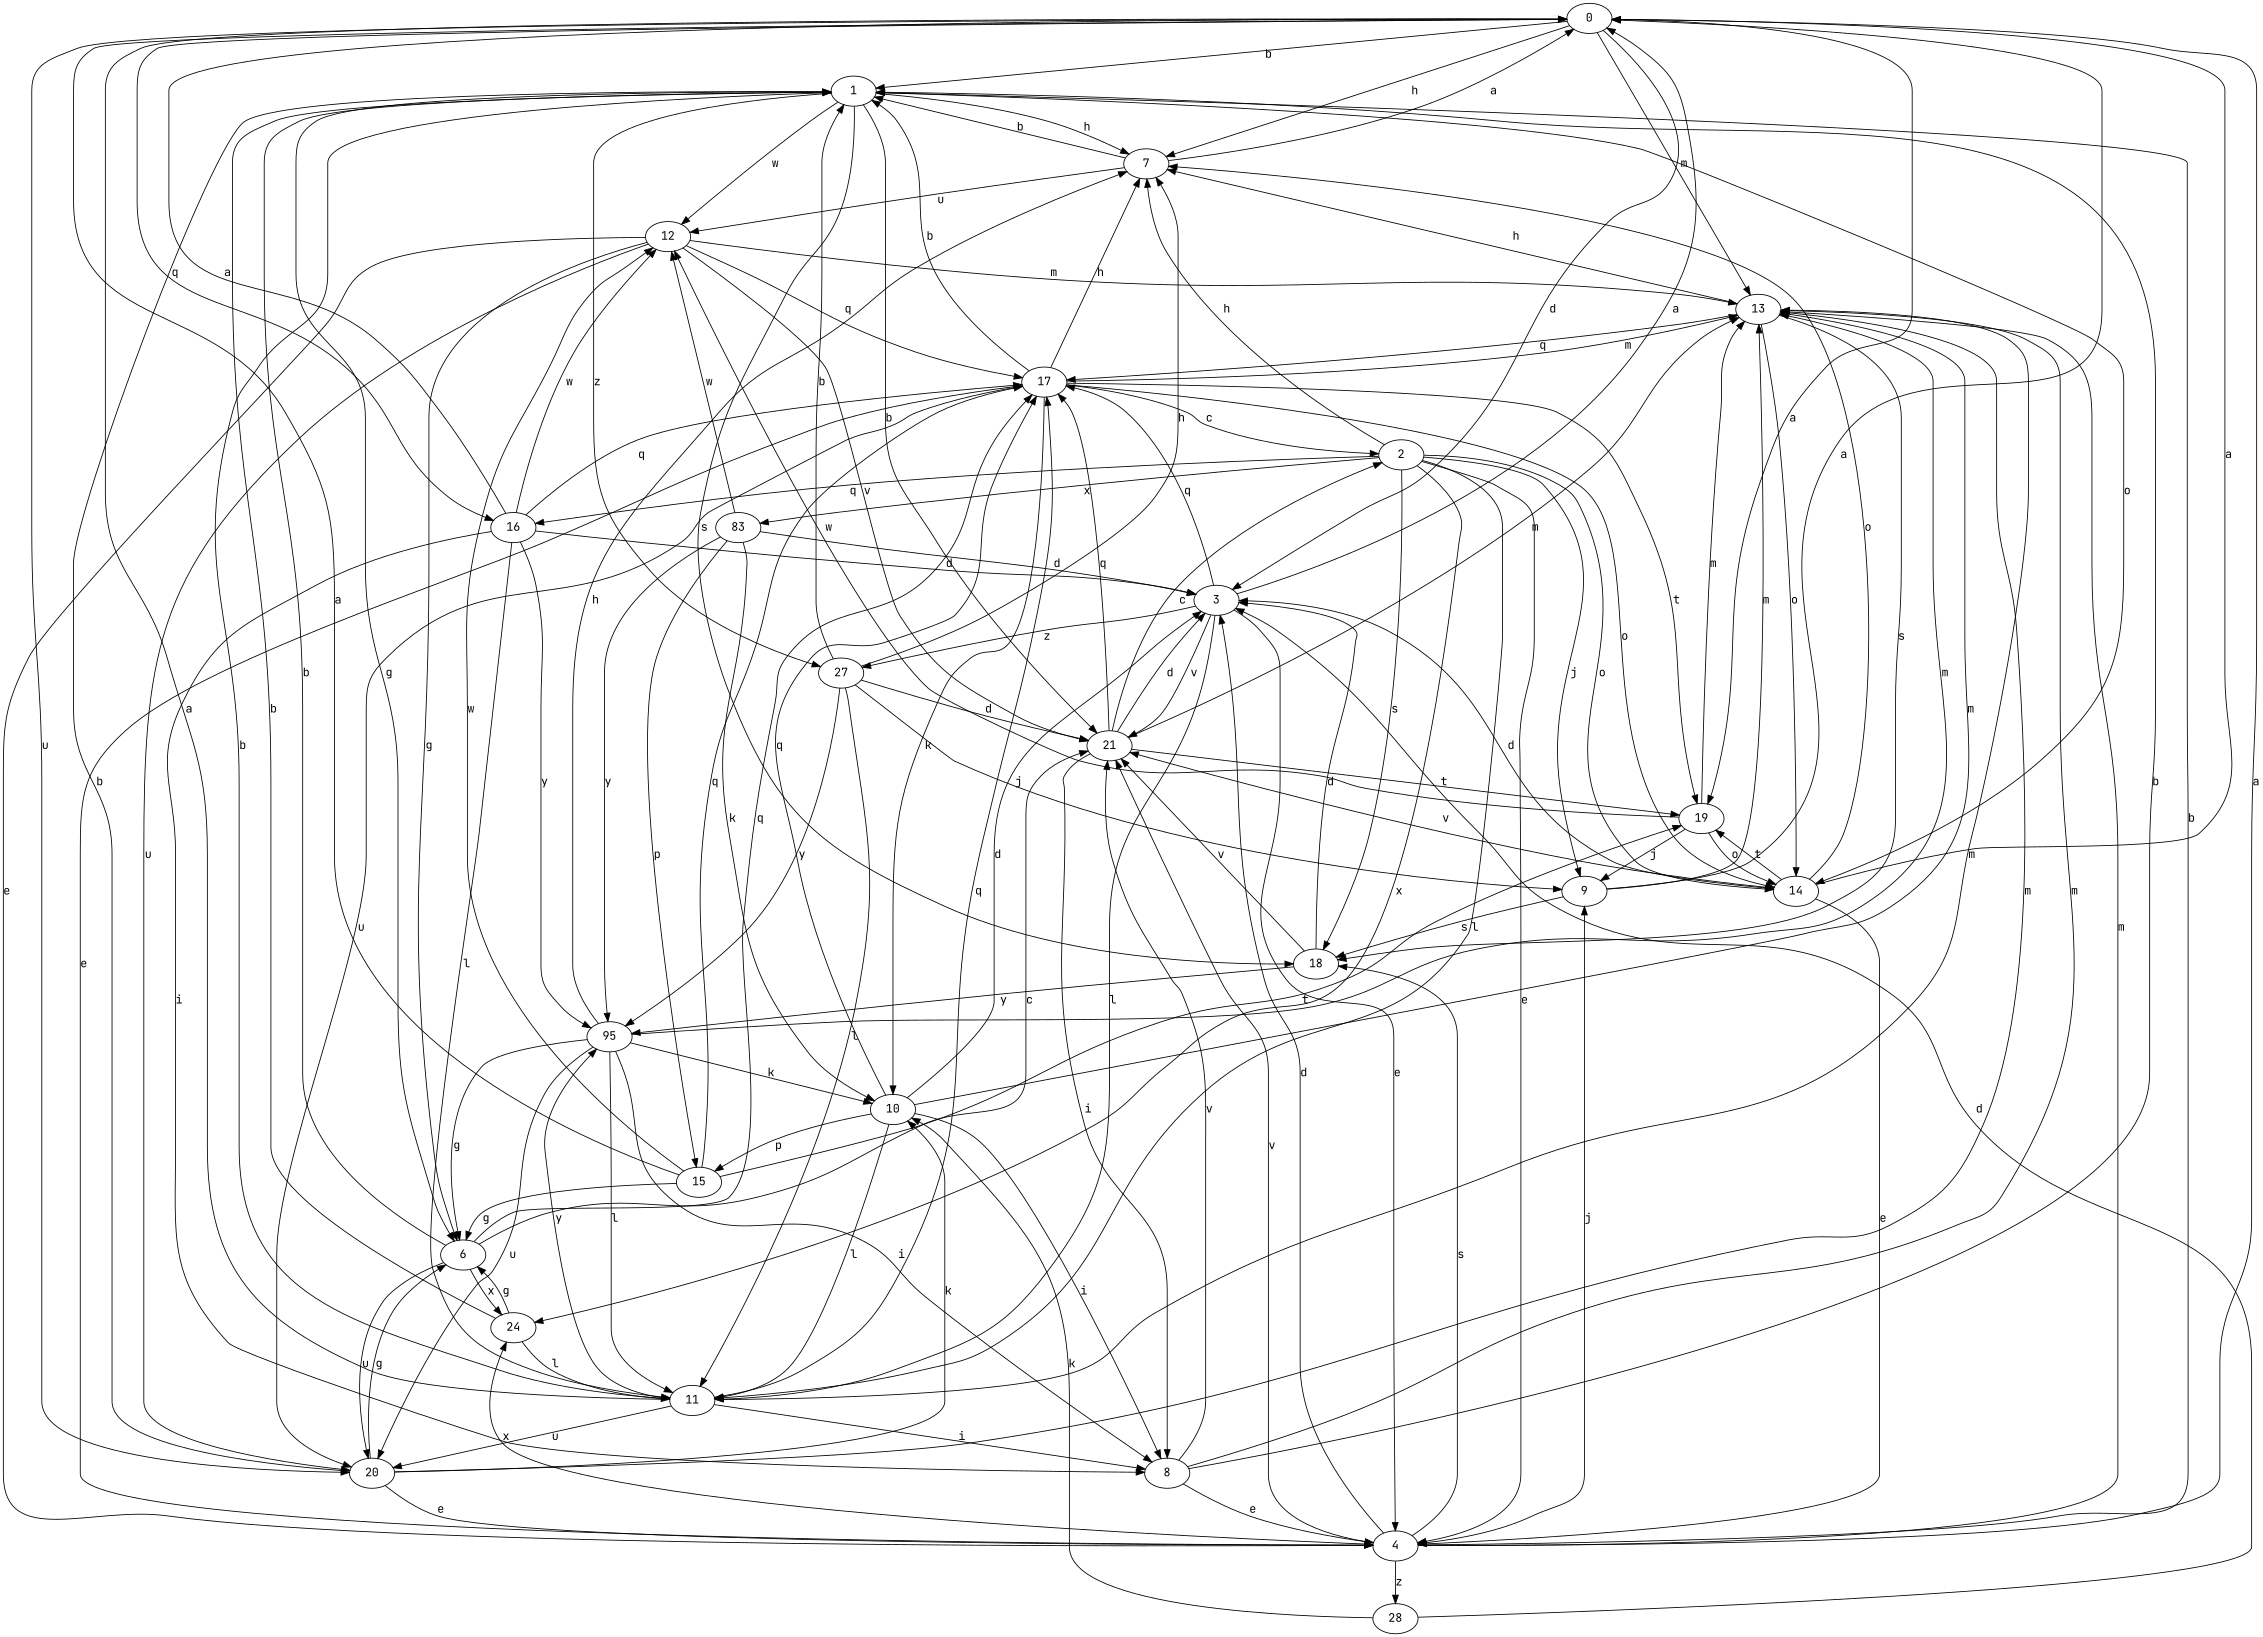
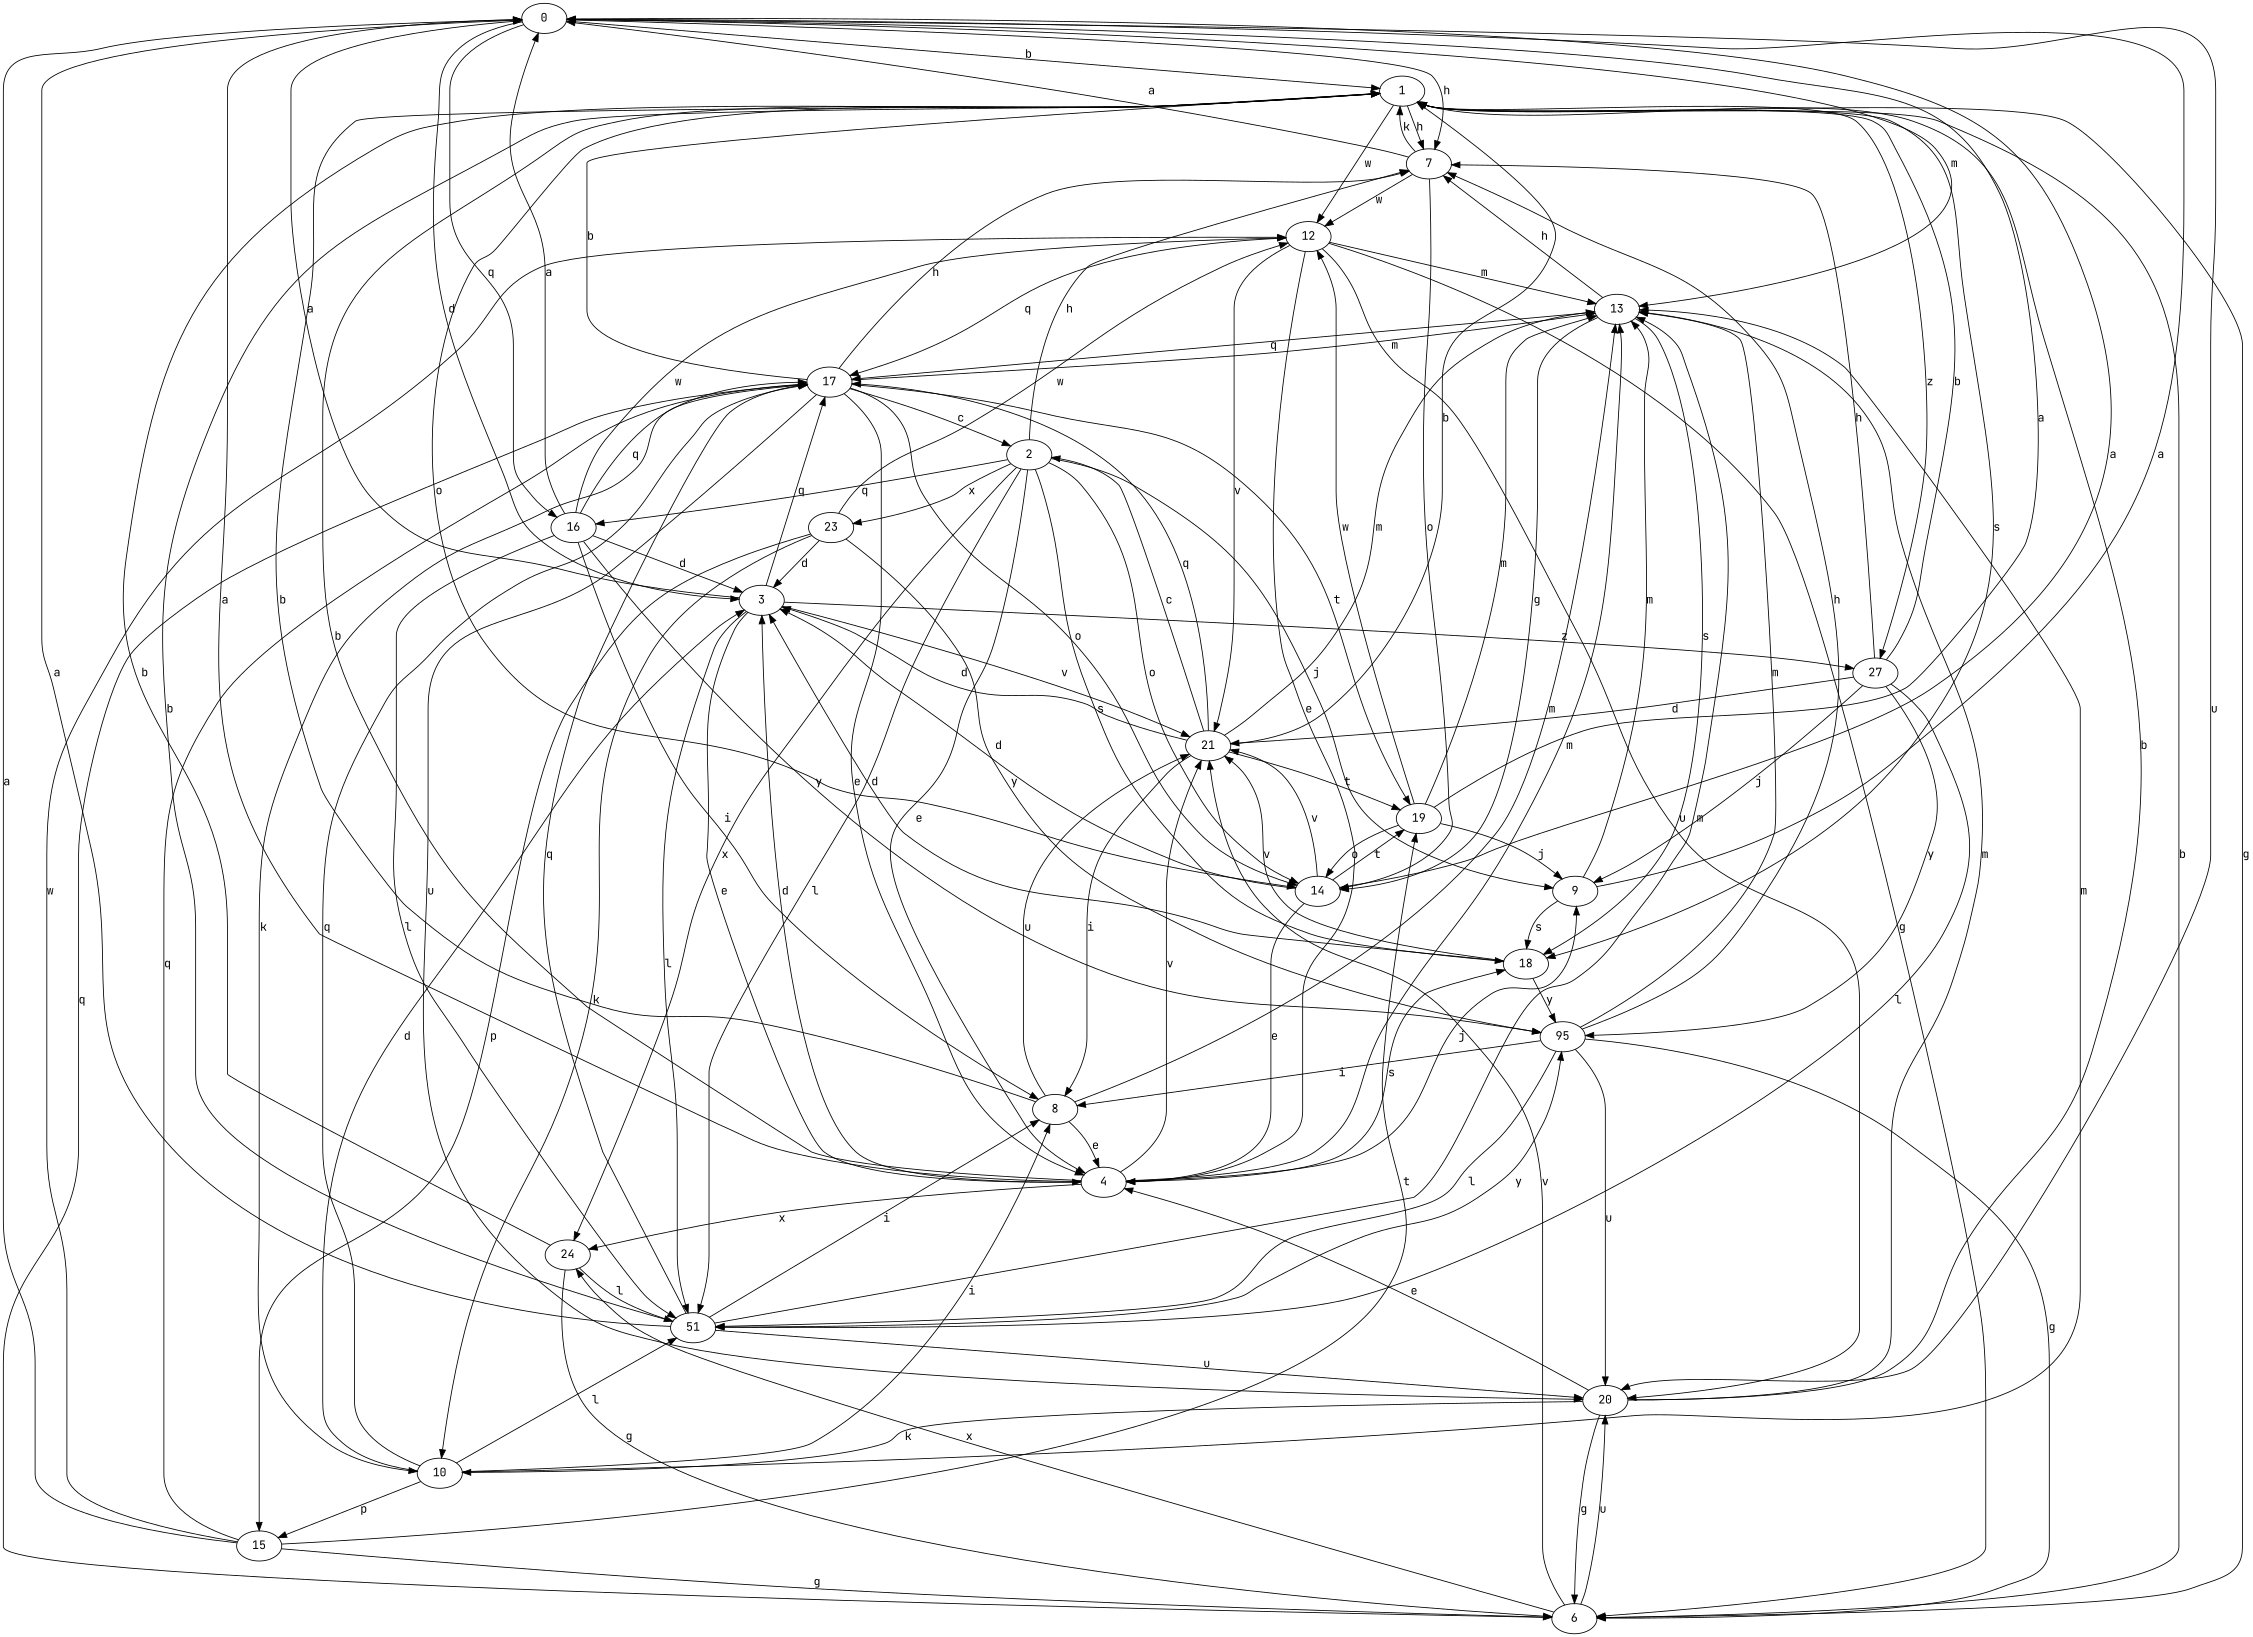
  strict digraph {
    fontname="JetBrains Mono"
    node [fontname="JetBrains Mono"]
    edge [fontname="JetBrains Mono"]
    0
    1
    3
    7
    13
    16
    20
    6
    14
    18
    n11 [label=12]
    27
    4
-   11
+   11 [label=51]
    17
    21
    8
    n18 [label=95]
    10
    24
    19
    9
    2
-   23 [label=83]
-   28
+   23
    15
    0 -> 1 [label=b]
    0 -> 3 [label=d]
    0 -> 7 [label=h]
    0 -> 13 [label=m]
    0 -> 16 [label=q]
    0 -> 20 [label=u]
    1 -> 7 [label=h]
    1 -> 6 [label=g]
    1 -> 14 [label=o]
    1 -> 18 [label=s]
    1 -> n11 [label=w]
    1 -> 27 [label=z]
    3 -> 0 [label=a]
    3 -> 27 [label=z]
    3 -> 4 [label=e]
    3 -> 11 [label=l]
    3 -> 17 [label=q]
    3 -> 21 [label=v]
    7 -> 0 [label=a]
-   7 -> 1 [label=b]
-   14 -> 7 [label=o]
-   7 -> n11 [label=u]
+   7 -> 1 [label=k]
+   7 -> 14 [label=o]
+   7 -> n11 [label=w]
    13 -> 7 [label=h]
-   13 -> 14 [label=o]
+   13 -> 14 [label=g]
    13 -> 18 [label=s]
    13 -> 17 [label=q]
    16 -> 0 [label=a]
    16 -> 3 [label=d]
    16 -> n11 [label=w]
    16 -> 11 [label=l]
    16 -> 17 [label=q]
    16 -> 8 [label=i]
    16 -> n18 [label=y]
    20 -> 1 [label=b]
    20 -> 13 [label=m]
    20 -> 6 [label=g]
    20 -> 4 [label=e]
    20 -> 10 [label=k]
    6 -> 1 [label=b]
    6 -> 20 [label=u]
    6 -> 17 [label=q]
-   6 -> 21 [label=c]
+   6 -> 21 [label=v]
    6 -> 24 [label=x]
    14 -> 0 [label=a]
    14 -> 3 [label=d]
    14 -> 4 [label=e]
    14 -> 21 [label=v]
    14 -> 19 [label=t]
    18 -> 3 [label=d]
    18 -> 21 [label=v]
    18 -> n18 [label=y]
    n11 -> 13 [label=m]
    n11 -> 20 [label=u]
    n11 -> 6 [label=g]
    n11 -> 4 [label=e]
    n11 -> 17 [label=q]
    n11 -> 21 [label=v]
    27 -> 1 [label=b]
    27 -> 7 [label=h]
    27 -> 11 [label=l]
    27 -> 21 [label=d]
    27 -> n18 [label=y]
    27 -> 9 [label=j]
    4 -> 0 [label=a]
    4 -> 1 [label=b]
    4 -> 3 [label=d]
    4 -> 13 [label=m]
    4 -> 18 [label=s]
    4 -> 21 [label=v]
    4 -> 24 [label=x]
    4 -> 9 [label=j]
-   4 -> 28 [label=z]
    11 -> 0 [label=a]
    11 -> 1 [label=b]
    11 -> 13 [label=m]
    11 -> 20 [label=u]
    11 -> 17 [label=q]
    11 -> 8 [label=i]
    11 -> n18 [label=y]
    17 -> 1 [label=b]
    17 -> 7 [label=h]
    17 -> 13 [label=m]
    17 -> 20 [label=u]
    17 -> 14 [label=o]
    17 -> 4 [label=e]
    17 -> 10 [label=k]
    17 -> 19 [label=t]
    17 -> 2 [label=c]
-   1 -> 21 [label=b]
+   21 -> 1 [label=b]
    21 -> 3 [label=d]
    21 -> 13 [label=m]
    21 -> 17 [label=q]
    21 -> 8 [label=i]
    21 -> 19 [label=t]
    21 -> 2 [label=c]
    8 -> 1 [label=b]
    8 -> 13 [label=m]
    8 -> 4 [label=e]
-   8 -> 21 [label=v]
+   8 -> 21 [label=u]
    n18 -> 7 [label=h]
    n18 -> 13 [label=m]
    n18 -> 20 [label=u]
    n18 -> 6 [label=g]
    n18 -> 11 [label=l]
    n18 -> 8 [label=i]
-   n18 -> 10 [label=k]
    10 -> 3 [label=d]
    10 -> 13 [label=m]
    10 -> 11 [label=l]
    10 -> 17 [label=q]
    10 -> 8 [label=i]
    10 -> 15 [label=p]
    24 -> 1 [label=b]
    24 -> 6 [label=g]
    24 -> 11 [label=l]
-   0 -> 19 [label=a]
+   19 -> 0 [label=a]
    19 -> 13 [label=m]
    19 -> 14 [label=o]
    19 -> n11 [label=w]
    19 -> 9 [label=j]
    9 -> 0 [label=a]
    9 -> 13 [label=m]
    9 -> 18 [label=s]
    2 -> 7 [label=h]
    2 -> 16 [label=q]
    2 -> 14 [label=o]
    2 -> 18 [label=s]
    2 -> 4 [label=e]
    2 -> 11 [label=l]
    2 -> 24 [label=x]
    2 -> 9 [label=j]
    2 -> 23 [label=x]
    23 -> 3 [label=d]
    23 -> n11 [label=w]
    23 -> n18 [label=y]
    23 -> 10 [label=k]
    23 -> 15 [label=p]
-   28 -> 3 [label=d]
-   28 -> 10 [label=k]
    15 -> 0 [label=a]
    15 -> 6 [label=g]
    15 -> n11 [label=w]
    15 -> 17 [label=q]
    15 -> 19 [label=t]
  }
